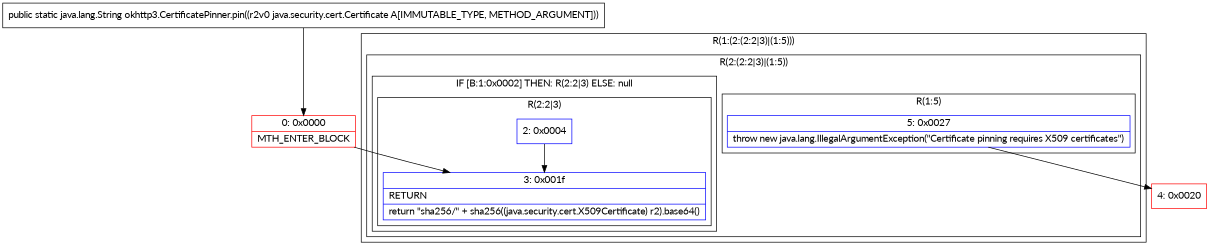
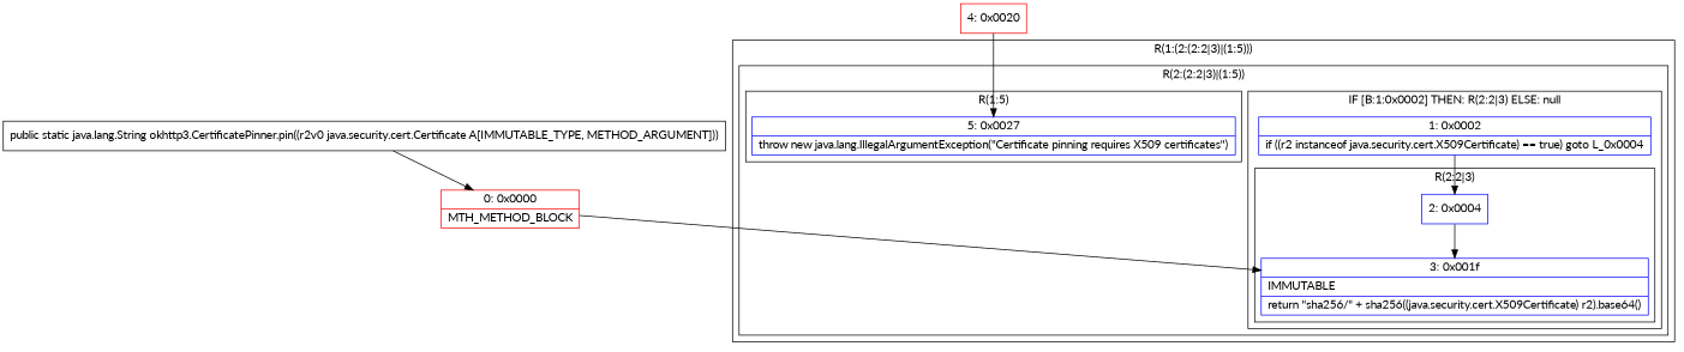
  digraph {
    fontname=Lato
    node [color=blue fontname=Lato shape=record]
    edge [fontname=Lato]
    n1 [label="{2\:\ 0x0004}"]
-   n2 [label="{3\:\ 0x001f|RETURN\l|return \"sha256\/\" + sha256((java.security.cert.X509Certificate) r2).base64()\l}"]
+   n2 [label="{3\:\ 0x001f|IMMUTABLE\l|return \"sha256\/\" + sha256((java.security.cert.X509Certificate) r2).base64()\l}"]
+   n3 [label="{1\:\ 0x0002|if ((r2 instanceof java.security.cert.X509Certificate) == true) goto L_0x0004\l}"]
    n4 [label="{5\:\ 0x0027|throw new java.lang.IllegalArgumentException(\"Certificate pinning requires X509 certificates\")\l}"]
    n5 [color=red label="{4\:\ 0x0020}"]
-   n6 [color=red label="{0\:\ 0x0000|MTH_ENTER_BLOCK\l}"]
+   n6 [color=red label="{0\:\ 0x0000|MTH_METHOD_BLOCK\l}"]
    n7 [label="{public static java.lang.String okhttp3.CertificatePinner.pin((r2v0 java.security.cert.Certificate A[IMMUTABLE_TYPE, METHOD_ARGUMENT])) }" color=""]
    subgraph cluster_1 {
      label="R(1:(2:(2:2|3)|(1:5)))"
      subgraph cluster_2 {
        label="R(2:(2:2|3)|(1:5))"
        subgraph cluster_3 {
          label="IF [B:1:0x0002] THEN: R(2:2|3) ELSE: null"
+         n3
          subgraph cluster_4 {
            label="R(2:2|3)"
            n1
            n2
          }
        }
        subgraph cluster_5 {
          label="R(1:5)"
          n4
        }
      }
    }
    n1 -> n2
-   n4 -> n5
+   n3 -> n1
+   n5 -> n4
    n6 -> n2
    n7 -> n6
  }
